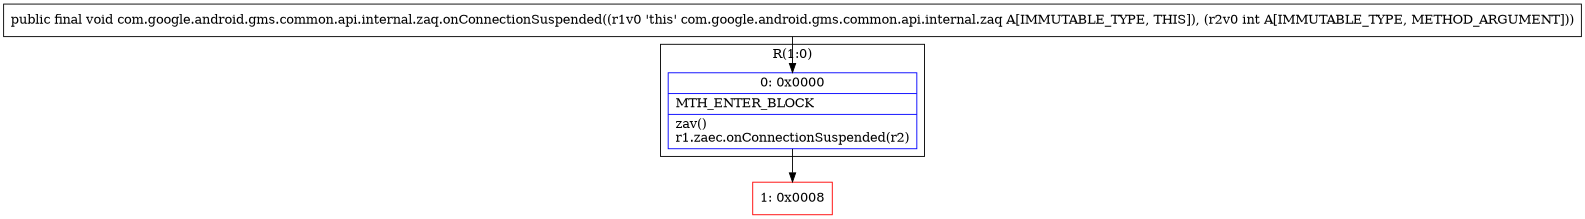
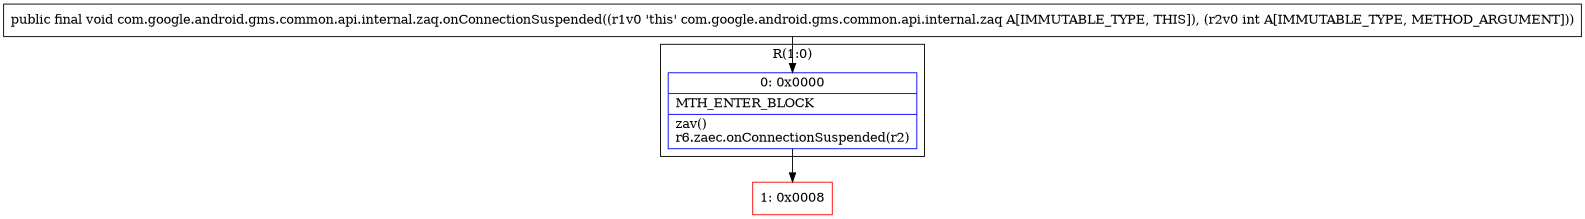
  digraph {
    node [shape=record]
-   n1 [color=blue label="{0\:\ 0x0000|MTH_ENTER_BLOCK\l|zav()\lr1.zaec.onConnectionSuspended(r2)\l}"]
+   n1 [color=blue label="{0\:\ 0x0000|MTH_ENTER_BLOCK\l|zav()\lr6.zaec.onConnectionSuspended(r2)\l}"]
    n2 [color=red label="{1\:\ 0x0008}"]
    n3 [label="{public final void com.google.android.gms.common.api.internal.zaq.onConnectionSuspended((r1v0 'this' com.google.android.gms.common.api.internal.zaq A[IMMUTABLE_TYPE, THIS]), (r2v0 int A[IMMUTABLE_TYPE, METHOD_ARGUMENT])) }"]
    subgraph cluster_1 {
      label="R(1:0)"
      n1
    }
    n1 -> n2
    n3 -> n1
  }
